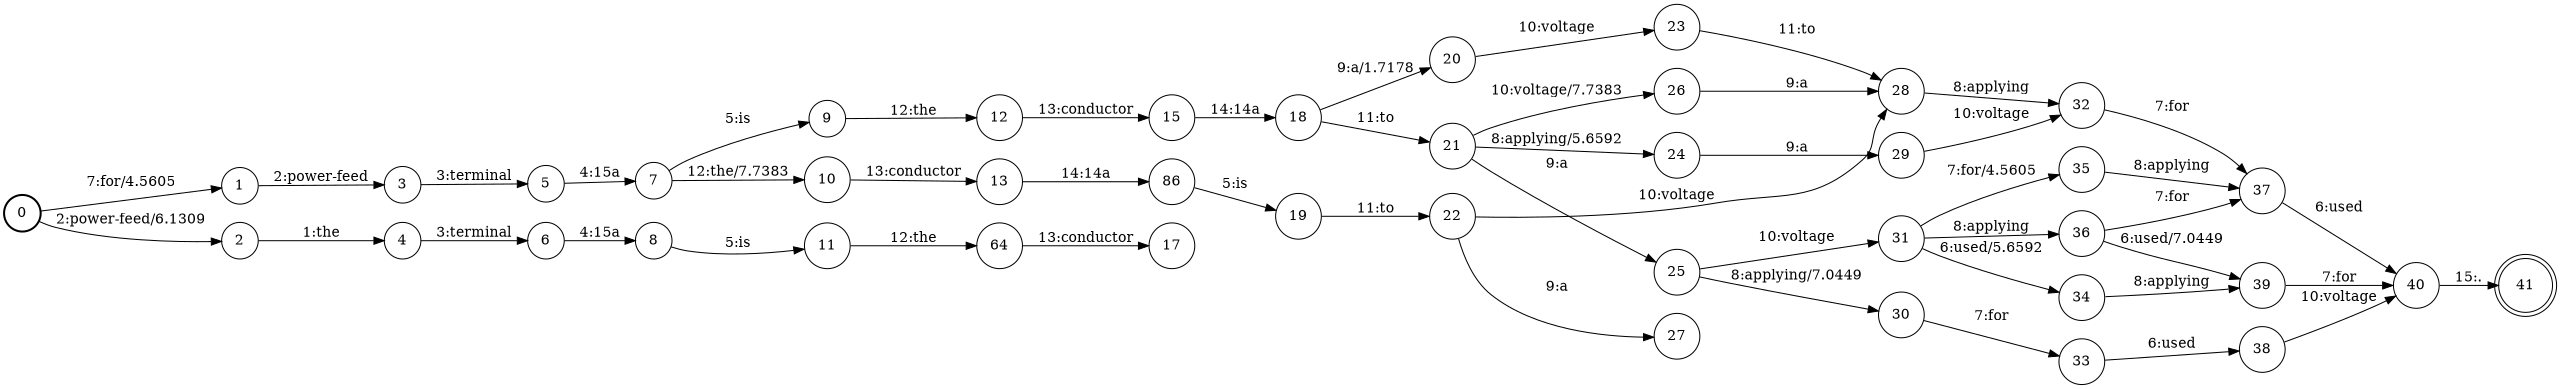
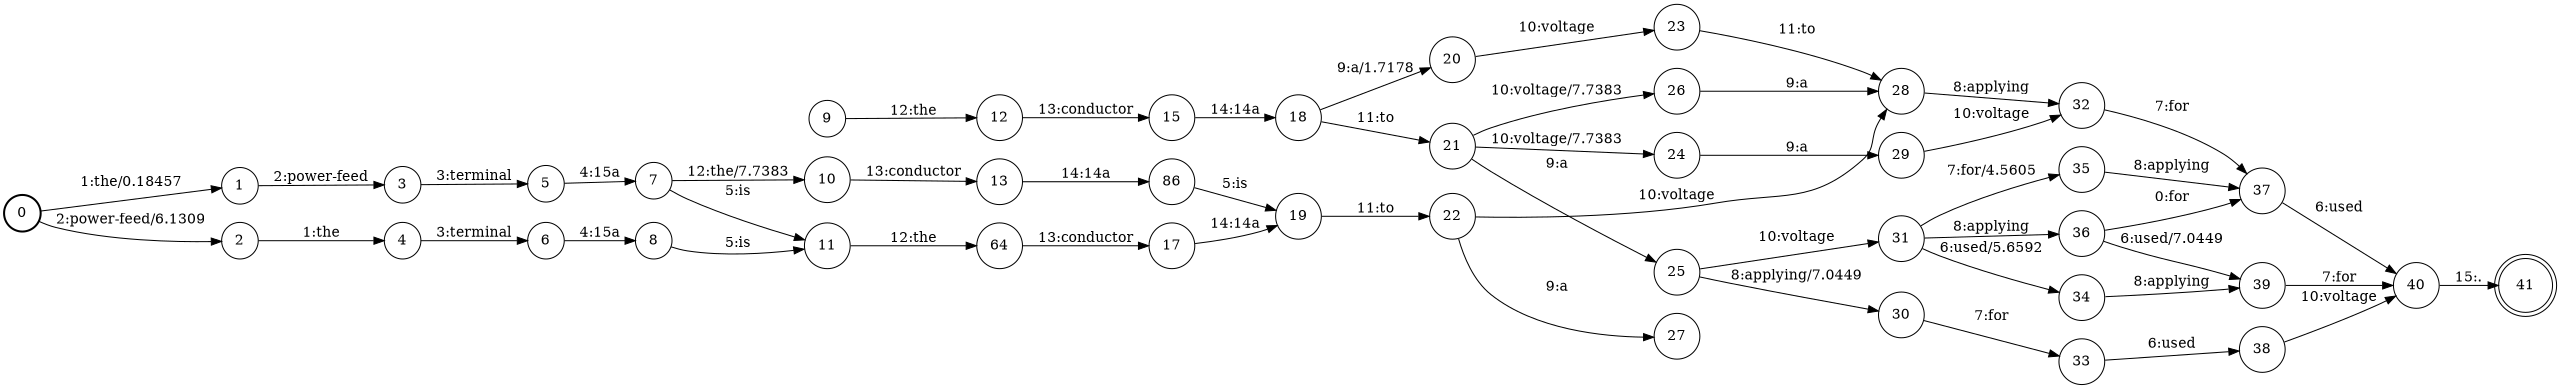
  digraph {
    nodesep=0.25
    rankdir=LR
    ranksep=0.4
    node [fontsize=14 shape=circle style=solid]
    edge [fontsize=14]
    n1 [label=0 style=bold]
    n2 [label=1]
    n3 [label=2]
    n4 [label=3]
    n5 [label=4]
    n6 [label=5]
    n7 [label=6]
    n8 [label=7]
    n9 [label=8]
    n10 [label=10]
    n11 [label=9]
    n12 [label=11]
    n13 [label=13]
    n14 [label=12]
    n15 [label=64]
    n16 [label=86]
    n17 [label=15]
    n18 [label=17]
    n19 [label=18]
    n20 [label=19]
    n21 [label=20]
    n22 [label=21]
    n23 [label=22]
    n24 [label=23]
    n25 [label=24]
    n26 [label=25]
    n27 [label=26]
    n28 [label=27]
    n29 [label=28]
    n30 [label=29]
    n31 [label=30]
    n32 [label=31]
    n33 [label=32]
    n34 [label=33]
    n35 [label=34]
    n36 [label=35]
    n37 [label=36]
    n38 [label=37]
    n39 [label=38]
    n40 [label=39]
    n41 [label=40]
    n42 [label=41 shape=doublecircle]
-   n1 -> n2 [label="7:for/4.5605"]
+   n1 -> n2 [label="1:the/0.18457"]
    n1 -> n3 [label="2:power-feed/6.1309"]
    n2 -> n4 [label="2:power-feed"]
    n3 -> n5 [label="1:the"]
    n4 -> n6 [label="3:terminal"]
    n5 -> n7 [label="3:terminal"]
    n6 -> n8 [label="4:15a"]
    n7 -> n9 [label="4:15a"]
    n8 -> n10 [label="12:the/7.7383"]
-   n8 -> n11 [label="5:is"]
+   n8 -> n12 [label="5:is"]
    n9 -> n12 [label="5:is"]
    n10 -> n13 [label="13:conductor"]
    n11 -> n14 [label="12:the"]
    n12 -> n15 [label="12:the"]
    n13 -> n16 [label="14:14a"]
    n14 -> n17 [label="13:conductor"]
    n15 -> n18 [label="13:conductor"]
    n16 -> n20 [label="5:is"]
    n17 -> n19 [label="14:14a"]
+   n18 -> n20 [label="14:14a"]
    n19 -> n21 [label="9:a/1.7178"]
    n19 -> n22 [label="11:to"]
    n20 -> n23 [label="11:to"]
    n21 -> n24 [label="10:voltage"]
-   n22 -> n25 [label="8:applying/5.6592"]
+   n22 -> n25 [label="10:voltage/7.7383"]
    n22 -> n26 [label="9:a"]
    n22 -> n27 [label="10:voltage/7.7383"]
    n23 -> n28 [label="9:a"]
    n23 -> n29 [label="10:voltage"]
    n24 -> n29 [label="11:to"]
    n25 -> n30 [label="9:a"]
    n26 -> n31 [label="8:applying/7.0449"]
    n26 -> n32 [label="10:voltage"]
    n27 -> n29 [label="9:a"]
    n29 -> n33 [label="8:applying"]
    n30 -> n33 [label="10:voltage"]
    n31 -> n34 [label="7:for"]
    n32 -> n35 [label="6:used/5.6592"]
    n32 -> n36 [label="7:for/4.5605"]
    n32 -> n37 [label="8:applying"]
    n33 -> n38 [label="7:for"]
    n34 -> n39 [label="6:used"]
    n35 -> n40 [label="8:applying"]
    n36 -> n38 [label="8:applying"]
-   n37 -> n38 [label="7:for"]
+   n37 -> n38 [label="0:for"]
    n37 -> n40 [label="6:used/7.0449"]
    n38 -> n41 [label="6:used"]
    n39 -> n41 [label="10:voltage"]
    n40 -> n41 [label="7:for"]
    n41 -> n42 [label="15:."]
  }
